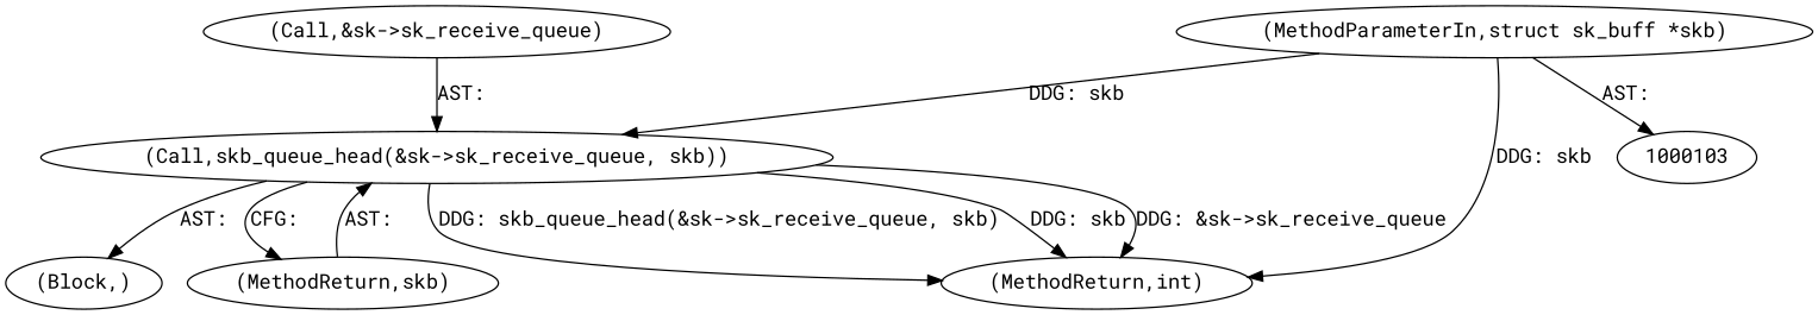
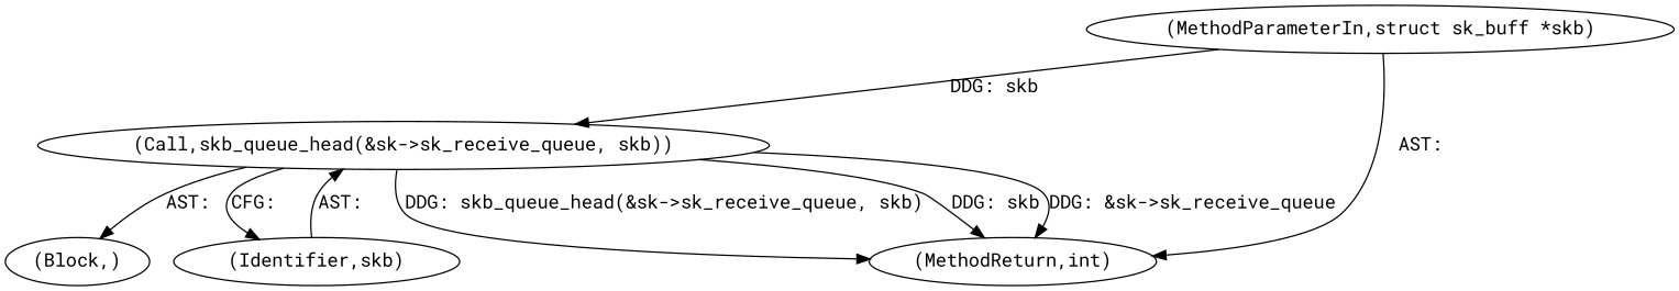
  digraph {
    fontname="Roboto Mono"
    node [fontname="Roboto Mono"]
    edge [fontname="Roboto Mono"]
    n1 [label="(Call,skb_queue_head(&sk->sk_receive_queue, skb))"]
    n2 [label="(Block,)"]
-   n3 [label="(MethodReturn,skb)"]
+   n3 [label="(Identifier,skb)"]
    n4 [label="(MethodReturn,int)"]
    n5 [label="(MethodParameterIn,struct sk_buff *skb)"]
-   1000103
-   n7 [label="(Call,&sk->sk_receive_queue)"]
    n1 -> n2 [label="AST: "]
    n1 -> n3 [label="CFG: "]
    n1 -> n4 [label="DDG: skb_queue_head(&sk->sk_receive_queue, skb)"]
    n1 -> n4 [label="DDG: skb"]
    n1 -> n4 [label="DDG: &sk->sk_receive_queue"]
    n3 -> n1 [label="AST: "]
    n5 -> n1 [label="DDG: skb"]
-   n5 -> n4 [label="DDG: skb"]
-   n5 -> 1000103 [label="AST: "]
-   n7 -> n1 [label="AST: "]
+   n5 -> n4 [label="AST: "]
  }
